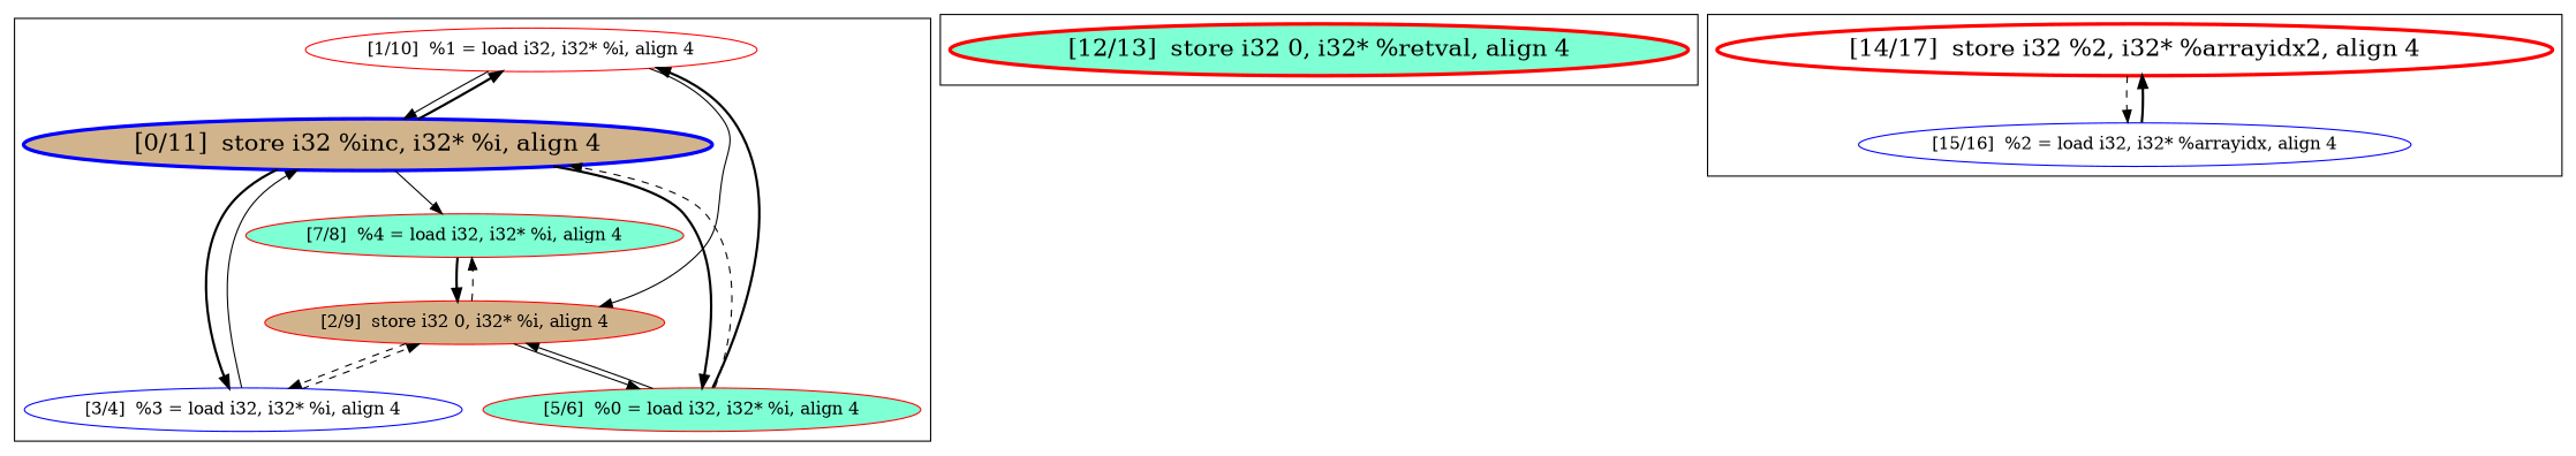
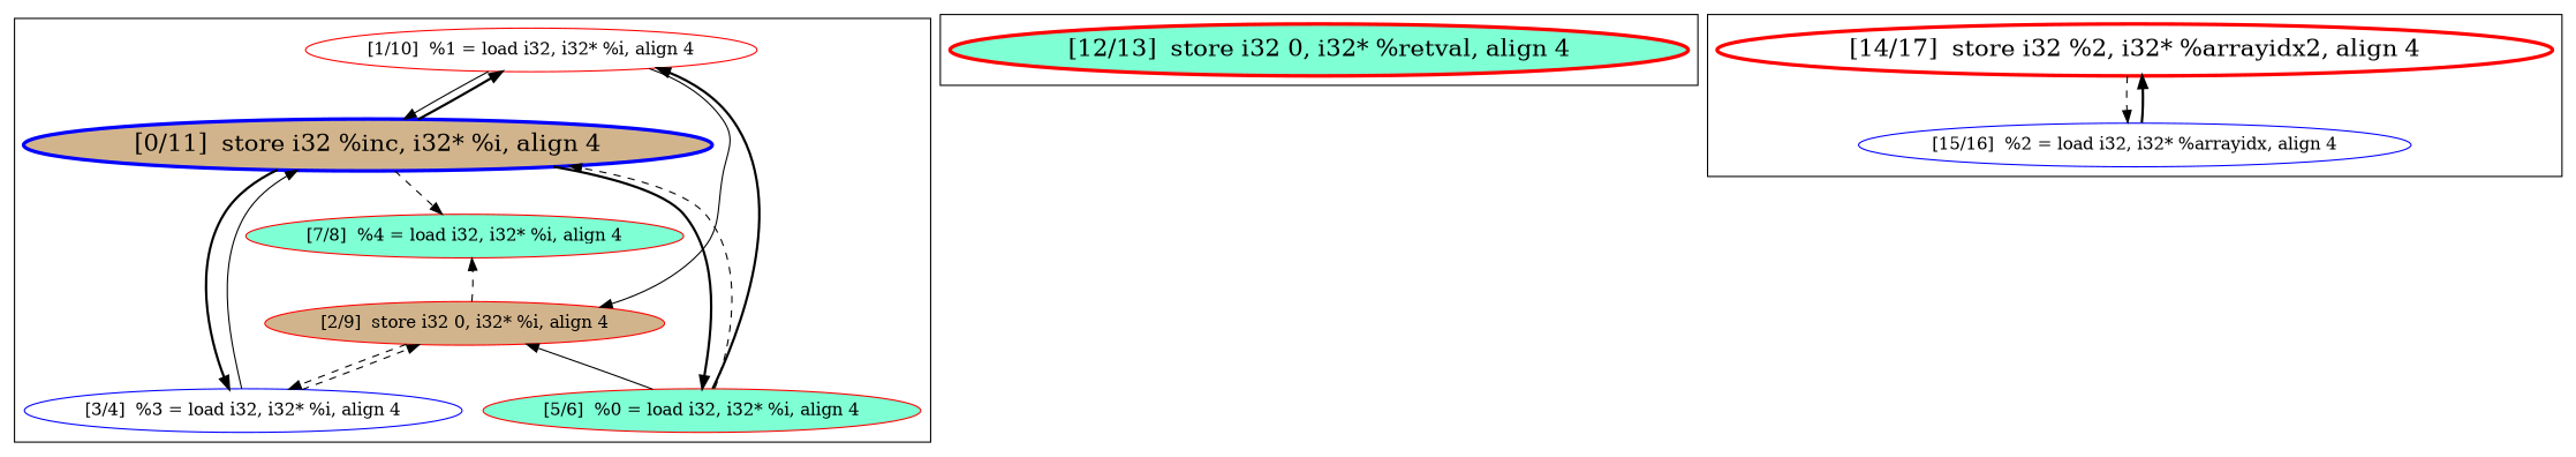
  digraph {
    node [color=red fillcolor=white shape=ellipse style=filled]
    edge [style=solid]
    n1 [label="[1/10]  %1 = load i32, i32* %i, align 4"]
    n2 [color=blue fillcolor=tan fontsize=20 label="[0/11]  store i32 %inc, i32* %i, align 4" penwidth=3.0]
    n3 [fillcolor=tan label="[2/9]  store i32 0, i32* %i, align 4"]
    n4 [color=blue label="[3/4]  %3 = load i32, i32* %i, align 4"]
    n5 [fillcolor=aquamarine label="[5/6]  %0 = load i32, i32* %i, align 4"]
    n6 [fillcolor=aquamarine label="[7/8]  %4 = load i32, i32* %i, align 4"]
    n7 [fillcolor=aquamarine fontsize=20 label="[12/13]  store i32 0, i32* %retval, align 4" penwidth=3.0]
    n8 [fontsize=20 label="[14/17]  store i32 %2, i32* %arrayidx2, align 4" penwidth=3.0]
    n9 [color=blue label="[15/16]  %2 = load i32, i32* %arrayidx, align 4"]
    subgraph cluster_1 {
      n1
      n2
      n3
      n4
      n5
      n6
    }
    subgraph cluster_2 {
      n7
    }
    subgraph cluster_3 {
      n8
      n9
    }
    n1 -> n2
    n1 -> n3
    n2 -> n1 [style=bold]
    n2 -> n4 [style=bold]
    n2 -> n5 [style=bold]
-   n2 -> n6
+   n2 -> n6 [style=dashed]
    n3 -> n4 [style=dashed]
-   n3 -> n5
    n3 -> n6 [style=dashed]
    n4 -> n2
    n4 -> n3 [style=dashed]
    n5 -> n1 [style=bold]
    n5 -> n2 [style=dashed]
    n5 -> n3
-   n6 -> n3 [style=bold]
    n8 -> n9 [style=dashed]
    n9 -> n8 [style=bold]
  }
